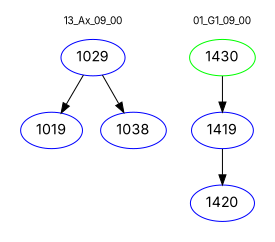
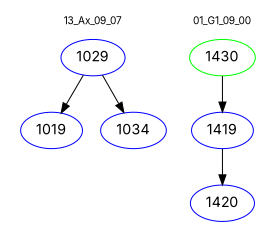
  digraph {
    fontname=Inter
    node [color=blue fontname=Inter]
    edge [color=black fontname=Inter]
    n1 [label=1019]
    n2 [label=1029]
-   n3 [label=1038]
+   n3 [label=1034]
    n4 [color=green label=1430]
    n5 [label=1419]
    n6 [label=1420]
    subgraph cluster_1 {
      color=white
      fontsize=10
-     label="13_Ax_09_00"
+     label="13_Ax_09_07"
      n1
      n2
      n3
    }
    subgraph cluster_2 {
      color=white
      fontsize=10
      label="01_G1_09_00"
      n4
      n5
      n6
    }
    n2 -> n1
    n2 -> n3
    n4 -> n5
    n5 -> n6
  }
